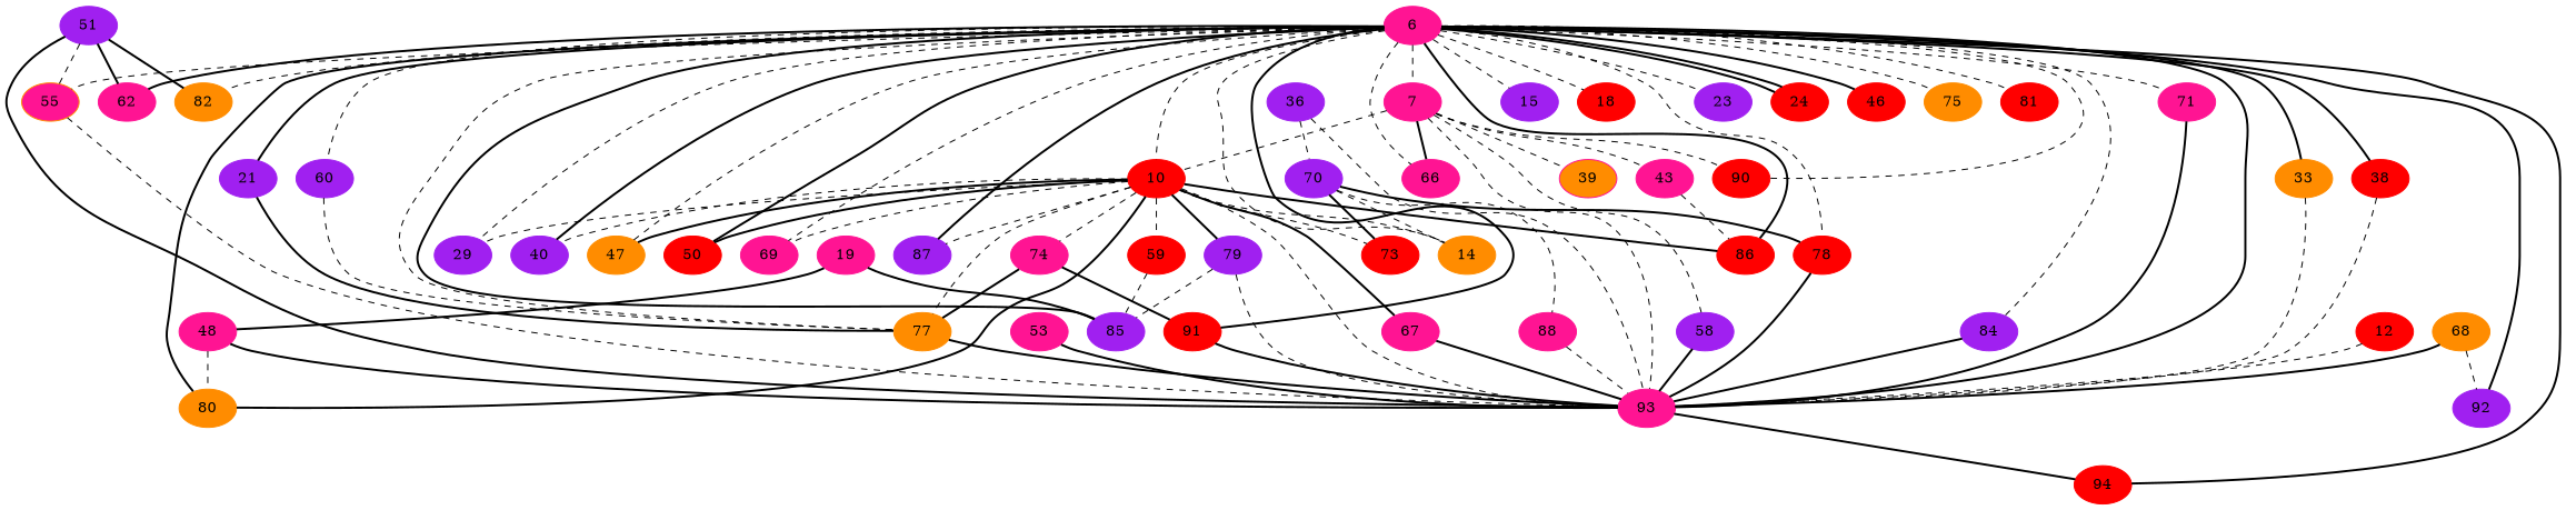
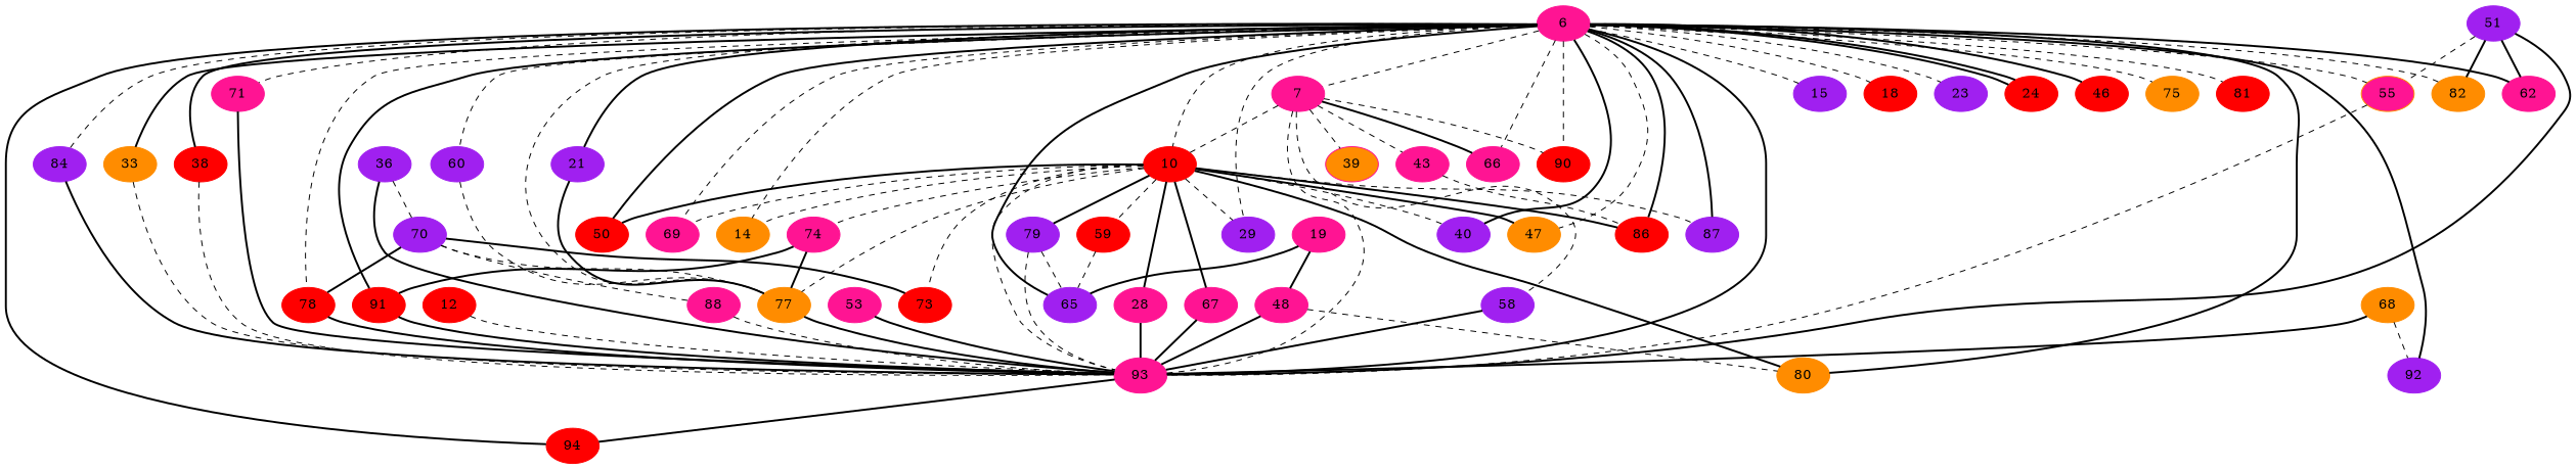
  graph {
    node [color=deeppink style=filled]
    edge [style=dashed]
    6 [super="+3+2"]
    7 [super="+5"]
    10 [color=red super="+4+1"]
    14 [color=darkorange]
    15 [color=purple]
    18 [color=red]
    21 [color=purple]
    23 [color=purple]
    24 [color=red]
    29 [color=purple]
    33 [color=darkorange]
    38 [color=red]
    40 [color=purple super="+32"]
    46 [color=red]
    47 [color=darkorange]
    50 [color=red]
    55 [color=darkorange fillcolor=deeppink super="+42+22"]
    60 [color=purple]
    62
    66
    69
    71
    75 [color=darkorange]
    77 [color=darkorange super="+13+20"]
    78 [color=red super="+37"]
    80 [color=darkorange super="+57"]
    81 [color=red]
    82 [color=darkorange]
    84 [color=purple]
-   85 [color=purple super="+52"]
+   85 [color=purple super="+52" label=65]
    86 [color=red super="+41+72"]
    87 [color=purple super="+56"]
    90 [color=red]
    91 [color=red super="+83+89"]
    92 [color=purple]
    93 [super="+76+9+65"]
    94 [color=red]
    39 [fillcolor=darkorange]
    43
    58 [color=purple]
+   28
    59 [color=red super="+49"]
    67
    73 [color=red]
    74 [super="+61+63"]
    79 [color=purple super="+30"]
    88 [super="+17+31"]
    12 [color=red]
    48 [super="+16"]
    19
    70 [color=purple super="+34"]
    36 [color=purple]
    51 [color=purple]
    53
    68 [color=darkorange super="+54"]
    6 -- 7 [weight=6]
    6 -- 10 [weight=9]
    6 -- 14
    6 -- 15 [weight=2]
    6 -- 18 [weight=2]
    6 -- 21 [style=bold]
    6 -- 23 [weight=2]
    6 -- 24 [style=bold]
    6 -- 24 [style=bold]
    6 -- 29
    6 -- 33 [style=bold]
    6 -- 38 [style=bold]
    6 -- 40 [style=bold]
    6 -- 46 [style=bold weight=2]
    6 -- 47
    6 -- 50 [style=bold]
    6 -- 55 [weight=3]
    6 -- 60
    6 -- 62 [style=bold]
    6 -- 66
    6 -- 69
    6 -- 71 [weight=2]
    6 -- 75 [weight=2]
    6 -- 77
    6 -- 78
    6 -- 80 [style=bold]
    6 -- 81 [weight=2]
    6 -- 82
    6 -- 84
    6 -- 85 [style=bold weight=4]
    6 -- 86 [style=bold weight=3]
    6 -- 87 [style=bold weight=2]
    6 -- 90
    6 -- 91 [style=bold weight=2]
    6 -- 92 [style=bold]
    6 -- 93 [style=bold weight=8]
    6 -- 94 [style=bold]
    7 -- 10 [weight=6]
    7 -- 66 [style=bold]
    7 -- 90
    7 -- 93 [weight=4]
    7 -- 39
    7 -- 43
    7 -- 58
    10 -- 14
    10 -- 29
    10 -- 40 [weight=2]
    10 -- 47 [style=bold]
    10 -- 50 [style=bold]
    10 -- 69
    10 -- 77
    10 -- 80 [style=bold]
    10 -- 86 [style=bold weight=2]
    10 -- 87
    10 -- 93 [weight=8]
+   10 -- 28 [style=bold]
    10 -- 59
    10 -- 67 [style=bold]
    10 -- 73
    10 -- 74 [weight=2]
    10 -- 79 [style=bold]
    21 -- 77 [style=bold]
    33 -- 93
    38 -- 93
    55 -- 93
    60 -- 77
    71 -- 93 [style=bold]
    77 -- 93 [style=bold weight=2]
    78 -- 93 [style=bold]
    84 -- 93 [style=bold]
    91 -- 93 [style=bold]
    93 -- 94 [style=bold]
    43 -- 86
    58 -- 93 [style=bold]
+   28 -- 93 [style=bold]
    59 -- 85
    67 -- 93 [style=bold]
    74 -- 77 [style=bold weight=2]
    74 -- 91 [style=bold]
    79 -- 85
    79 -- 93
    88 -- 93 [weight=2]
    12 -- 93
    48 -- 80
    48 -- 93 [style=bold weight=3]
    19 -- 85 [style=bold]
    19 -- 48 [style=bold]
-   70 -- 14 [weight=2]
+   70 -- 77 [weight=2]
    70 -- 78 [style=bold]
    70 -- 73 [style=bold]
    70 -- 88
-   36 -- 93
+   36 -- 93 [style=bold]
    36 -- 70
    51 -- 55
    51 -- 62 [style=bold]
    51 -- 82 [style=bold]
    51 -- 93 [style=bold]
    53 -- 93 [style=bold]
    68 -- 92
    68 -- 93 [style=bold weight=4]
  }
